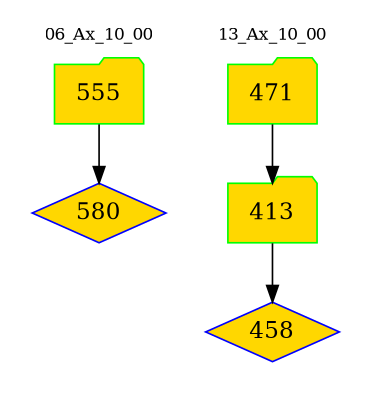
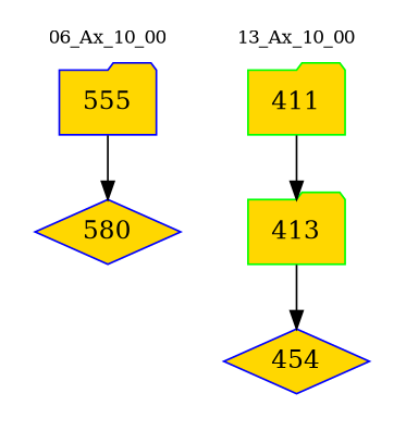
  digraph {
    node [color=green fillcolor=gold shape=folder style=filled]
    edge [color=black]
-   n1 [label=555]
+   n1 [color=blue label=555]
    n2 [color=blue label=580 shape=diamond]
-   n3 [label=471]
+   n3 [label=411]
    n4 [label=413]
-   n5 [color=blue label=458 shape=diamond]
+   n5 [color=blue label=454 shape=diamond]
    subgraph cluster_1 {
      color=white
      fontsize=10
      label="06_Ax_10_00"
      n1
      n2
    }
    subgraph cluster_2 {
      color=white
      fontsize=10
      label="13_Ax_10_00"
      n3
      n4
      n5
    }
    n1 -> n2
    n3 -> n4
    n4 -> n5
  }
